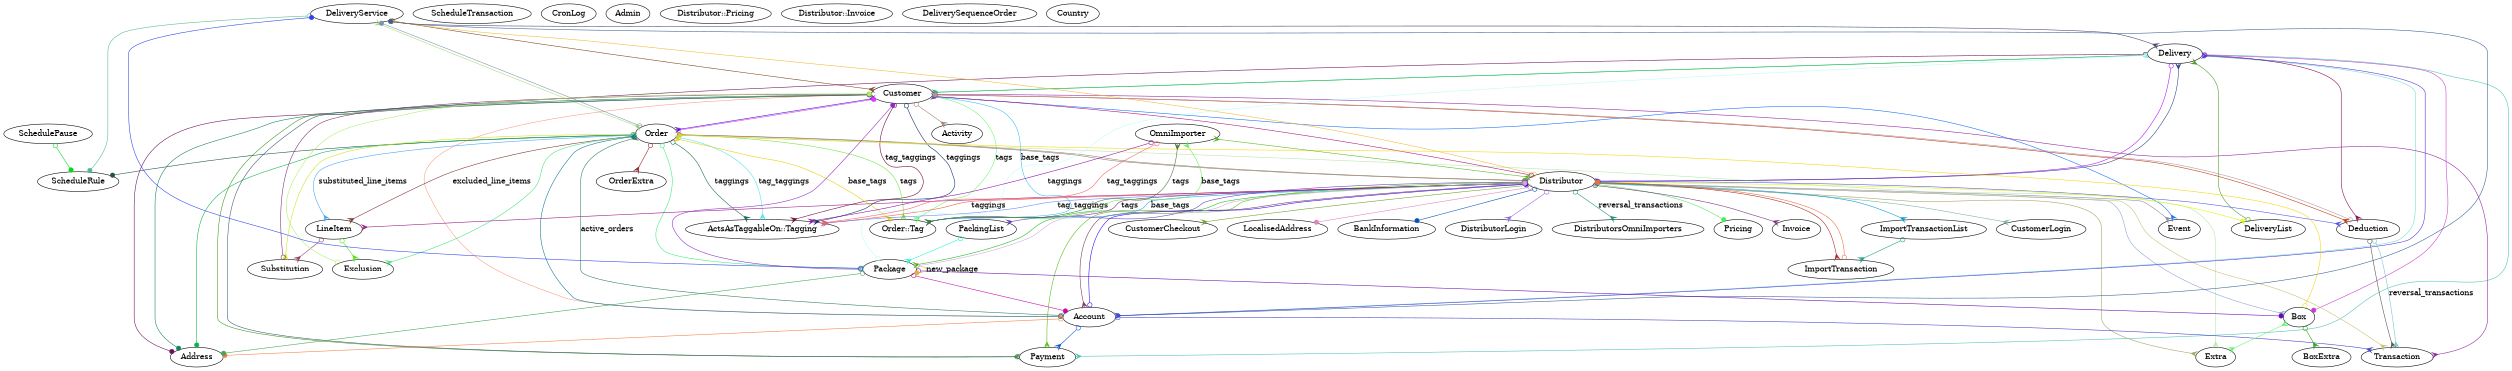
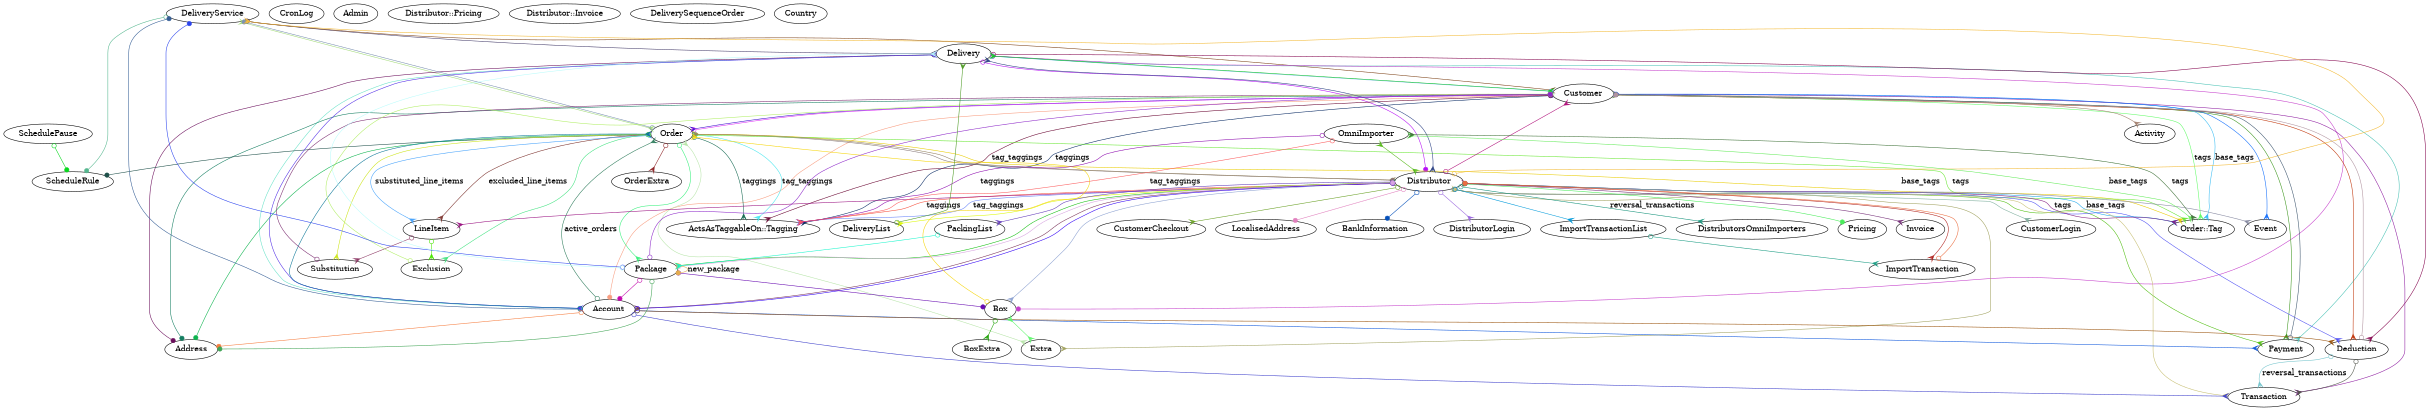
  digraph {
    splines=true
    edge [arrowhead=crow arrowtail=odot dir=both]
    SchedulePause
    ScheduleRule
    DeliveryService
    Delivery
    Customer
    Order
    Distributor
    Account
    Address
    Payment
    Deduction
    Box
    "ActsAsTaggableOn::Tagging"
    n14 [label="Order::Tag"]
    Transaction
    Activity
    Event
    LineItem
    Substitution
    Exclusion
    Package
    Extra
    OrderExtra
    OmniImporter
    DeliveryList
    CustomerLogin
    CustomerCheckout
    LocalisedAddress
    BankInformation
    DistributorLogin
    ImportTransaction
    ImportTransactionList
    PackingList
    DistributorsOmniImporters
    Pricing
    Invoice
    BoxExtra
-   ScheduleTransaction
    CronLog
    Admin
    "Distributor::Pricing"
    "Distributor::Invoice"
    DeliverySequenceOrder
    Country
    SchedulePause -> ScheduleRule [arrowhead=dot color="#05D81B"]
    DeliveryService -> ScheduleRule [arrowhead=dot color="#56B78F"]
    DeliveryService -> Delivery [color="#4A426E"]
    DeliveryService -> Customer [color="#7F451B"]
    DeliveryService -> Order [arrowtail=crow color="#A4DB7B"]
    Delivery -> Customer [arrowhead=dot color="#8CBFF7"]
    Delivery -> Distributor [arrowhead=dot color="#B60FF5"]
    Delivery -> Account [arrowhead=dot color="#69E2C8"]
    Delivery -> Address [arrowhead=dot color="#6B0E5C"]
    Delivery -> Payment [color="#4AC2B5"]
    Delivery -> Deduction [color="#84054E"]
    Delivery -> Box [arrowhead=dot color="#C53FCB"]
    Customer -> Delivery [arrowtail=crow color="#0FC627"]
    Customer -> Order [arrowtail=crow color="#3D0ECD"]
    Customer -> Account [arrowhead=dot color="#F89D80"]
    Customer -> Address [arrowhead=dot color="#147E61"]
    Customer -> Payment [arrowtail=crow color="#3D961E"]
    Customer -> Deduction [arrowtail=crow color="#C0350A"]
    Customer -> "ActsAsTaggableOn::Tagging" [color="#0A2B64" label=taggings]
    Customer -> "ActsAsTaggableOn::Tagging" [color="#690632" label=tag_taggings]
    Customer -> n14 [arrowtail=crow color="#3ABCF3" label=base_tags]
    Customer -> n14 [arrowtail=crow color="#63FB69" label=tags]
    Customer -> Transaction [arrowtail=crow color="#9020A2"]
    Customer -> Activity [color="#A27F6D"]
    Customer -> Event [color="#106DFB"]
    Order -> ScheduleRule [arrowhead=dot color="#1F504A"]
    Order -> DeliveryService [arrowhead=dot color="#7C92B2"]
    Order -> Customer [arrowhead=dot color="#E034F7"]
    Order -> Distributor [arrowhead=dot color="#897B7C"]
    Order -> Address [arrowhead=dot color="#0BB34D"]
    Order -> "ActsAsTaggableOn::Tagging" [color="#156952" label=taggings]
    Order -> "ActsAsTaggableOn::Tagging" [color="#46E6EE" label=tag_taggings]
    Order -> n14 [arrowtail=crow color="#E8CC02" label=base_tags]
    Order -> n14 [arrowtail=crow color="#6AE735" label=tags]
    Order -> LineItem [arrowtail=crow color="#7C322D" label=excluded_line_items]
    Order -> LineItem [arrowtail=crow color="#45A2FB" label=substituted_line_items]
    Order -> Substitution [color="#CCE418"]
    Order -> Exclusion [color="#41E280"]
    Order -> Package [color="#36F07B"]
    Order -> Extra [arrowtail=crow color="#B8E5AA"]
    Order -> OrderExtra [color="#8E2326"]
    Distributor -> DeliveryService [color="#F2B935"]
    Distributor -> Delivery [arrowtail=crow color="#2D4285"]
    Distributor -> Customer [color="#B0117A"]
    Distributor -> Order [arrowtail=crow color="#958361"]
    Distributor -> Account [arrowtail=crow color="#7A3459"]
    Distributor -> Payment [color="#51BE11"]
    Distributor -> Deduction [color="#5051F3"]
    Distributor -> Box [color="#8CA1D1"]
    Distributor -> "ActsAsTaggableOn::Tagging" [color="#F6503D" label=taggings]
    Distributor -> "ActsAsTaggableOn::Tagging" [color="#6783F9" label=tag_taggings]
    Distributor -> n14 [arrowtail=crow color="#1FA6EA" label=base_tags]
    Distributor -> n14 [arrowtail=crow color="#841E83" label=tags]
    Distributor -> Transaction [arrowtail=crow color="#C7BF73"]
    Distributor -> Event [color="#8588A0"]
    Distributor -> LineItem [color="#9A1281"]
    Distributor -> Package [arrowtail=crow color="#15BF12"]
    Distributor -> Extra [color="#A1A260"]
    Distributor -> DeliveryList [color="#DCF905"]
    Distributor -> CustomerLogin [color="#7FAF9E"]
    Distributor -> CustomerCheckout [color="#6AA025"]
    Distributor -> LocalisedAddress [arrowhead=dot color="#E181BE"]
    Distributor -> BankInformation [arrowhead=dot color="#0550BA"]
    Distributor -> DistributorLogin [color="#9965DE"]
    Distributor -> ImportTransaction [arrowtail=crow color="#B0231F"]
    Distributor -> ImportTransactionList [color="#019ADA"]
    Distributor -> PackingList [color="#623BB9"]
    Distributor -> DistributorsOmniImporters [color="#17947C" label=reversal_transactions]
    Distributor -> Pricing [arrowhead=dot color="#4AEC5B"]
    Distributor -> Invoice [color="#763079"]
    Account -> DeliveryService [arrowhead=dot color="#365F96"]
    Account -> Delivery [arrowtail=crow color="#522EE7"]
    Account -> Order [color="#0C7798"]
    Account -> Order [color="#2E7C5C" label=active_orders]
    Account -> Distributor [arrowhead=dot color="#3303F5"]
    Account -> Address [arrowhead=dot color="#F67F42"]
    Account -> Payment [color="#0D56DB"]
+   Account -> Deduction [color="#99520B"]
    Account -> Transaction [color="#3E40CB"]
    Payment -> Customer [arrowhead=dot color="#405870"]
    Deduction -> Customer [arrowhead=dot color="#B194A0"]
    Deduction -> Transaction [color="#50544A"]
    Deduction -> Transaction [color="#74C4CC" label=reversal_transactions]
    Box -> Order [color="#F5D50A"]
    Box -> Extra [arrowtail=crow color="#5FF66D"]
    Box -> BoxExtra [color="#21A209"]
    LineItem -> Substitution [color="#8C3764"]
    LineItem -> Exclusion [color="#48E500"]
    Substitution -> Customer [arrowhead=dot color="#7B2C70"]
    Exclusion -> Customer [arrowhead=dot color="#B1EE66"]
    Package -> DeliveryService [arrowhead=dot color="#2C44EE"]
    Package -> Delivery [color="#BBFCFB"]
    Package -> Customer [arrowhead=dot color="#8D29C9"]
    Package -> Distributor [arrowhead=dot color="#D7A4E0"]
    Package -> Account [arrowhead=dot color="#C308AC"]
    Package -> Address [arrowhead=dot color="#43A557"]
    Package -> Box [arrowhead=dot color="#670BB1"]
    Package -> Package [arrowhead=dot color="#E4AC4D" label=new_package]
    OmniImporter -> Distributor [arrowtail=crow color="#56B91A"]
    OmniImporter -> "ActsAsTaggableOn::Tagging" [color="#8E0DAF" label=taggings]
    OmniImporter -> "ActsAsTaggableOn::Tagging" [color="#FB5E5F" label=tag_taggings]
    OmniImporter -> n14 [arrowtail=crow color="#67EB5D" label=base_tags]
    OmniImporter -> n14 [arrowtail=crow color="#407239" label=tags]
    DeliveryList -> Delivery [color="#4D9A24"]
    ImportTransaction -> Distributor [arrowhead=dot color="#EA6E41"]
    ImportTransactionList -> ImportTransaction [color="#1C9D84"]
    PackingList -> Package [color="#1EF6CD"]
  }
